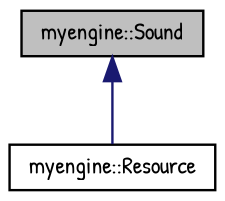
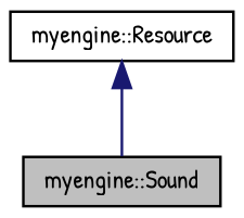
  digraph {
    fontname="Patrick Hand"
    node [color=black fontname="Patrick Hand" fontsize=10 shape=record style=filled]
    n1 [fillcolor=grey75 fontcolor=black height=0.2 label="myengine::Sound" width=0.4]
    n2 [fillcolor=white height=0.2 label="myengine::Resource" width=0.4]
-   n1 -> n2 [color=midnightblue dir=back fontname="Patrick Hand" fontsize=10 labelfontname=Helvetica labelfontsize=10 style=solid]
+   n2 -> n1 [color=midnightblue dir=back fontname="Patrick Hand" fontsize=10 labelfontname=Helvetica labelfontsize=10 style=solid]
  }
